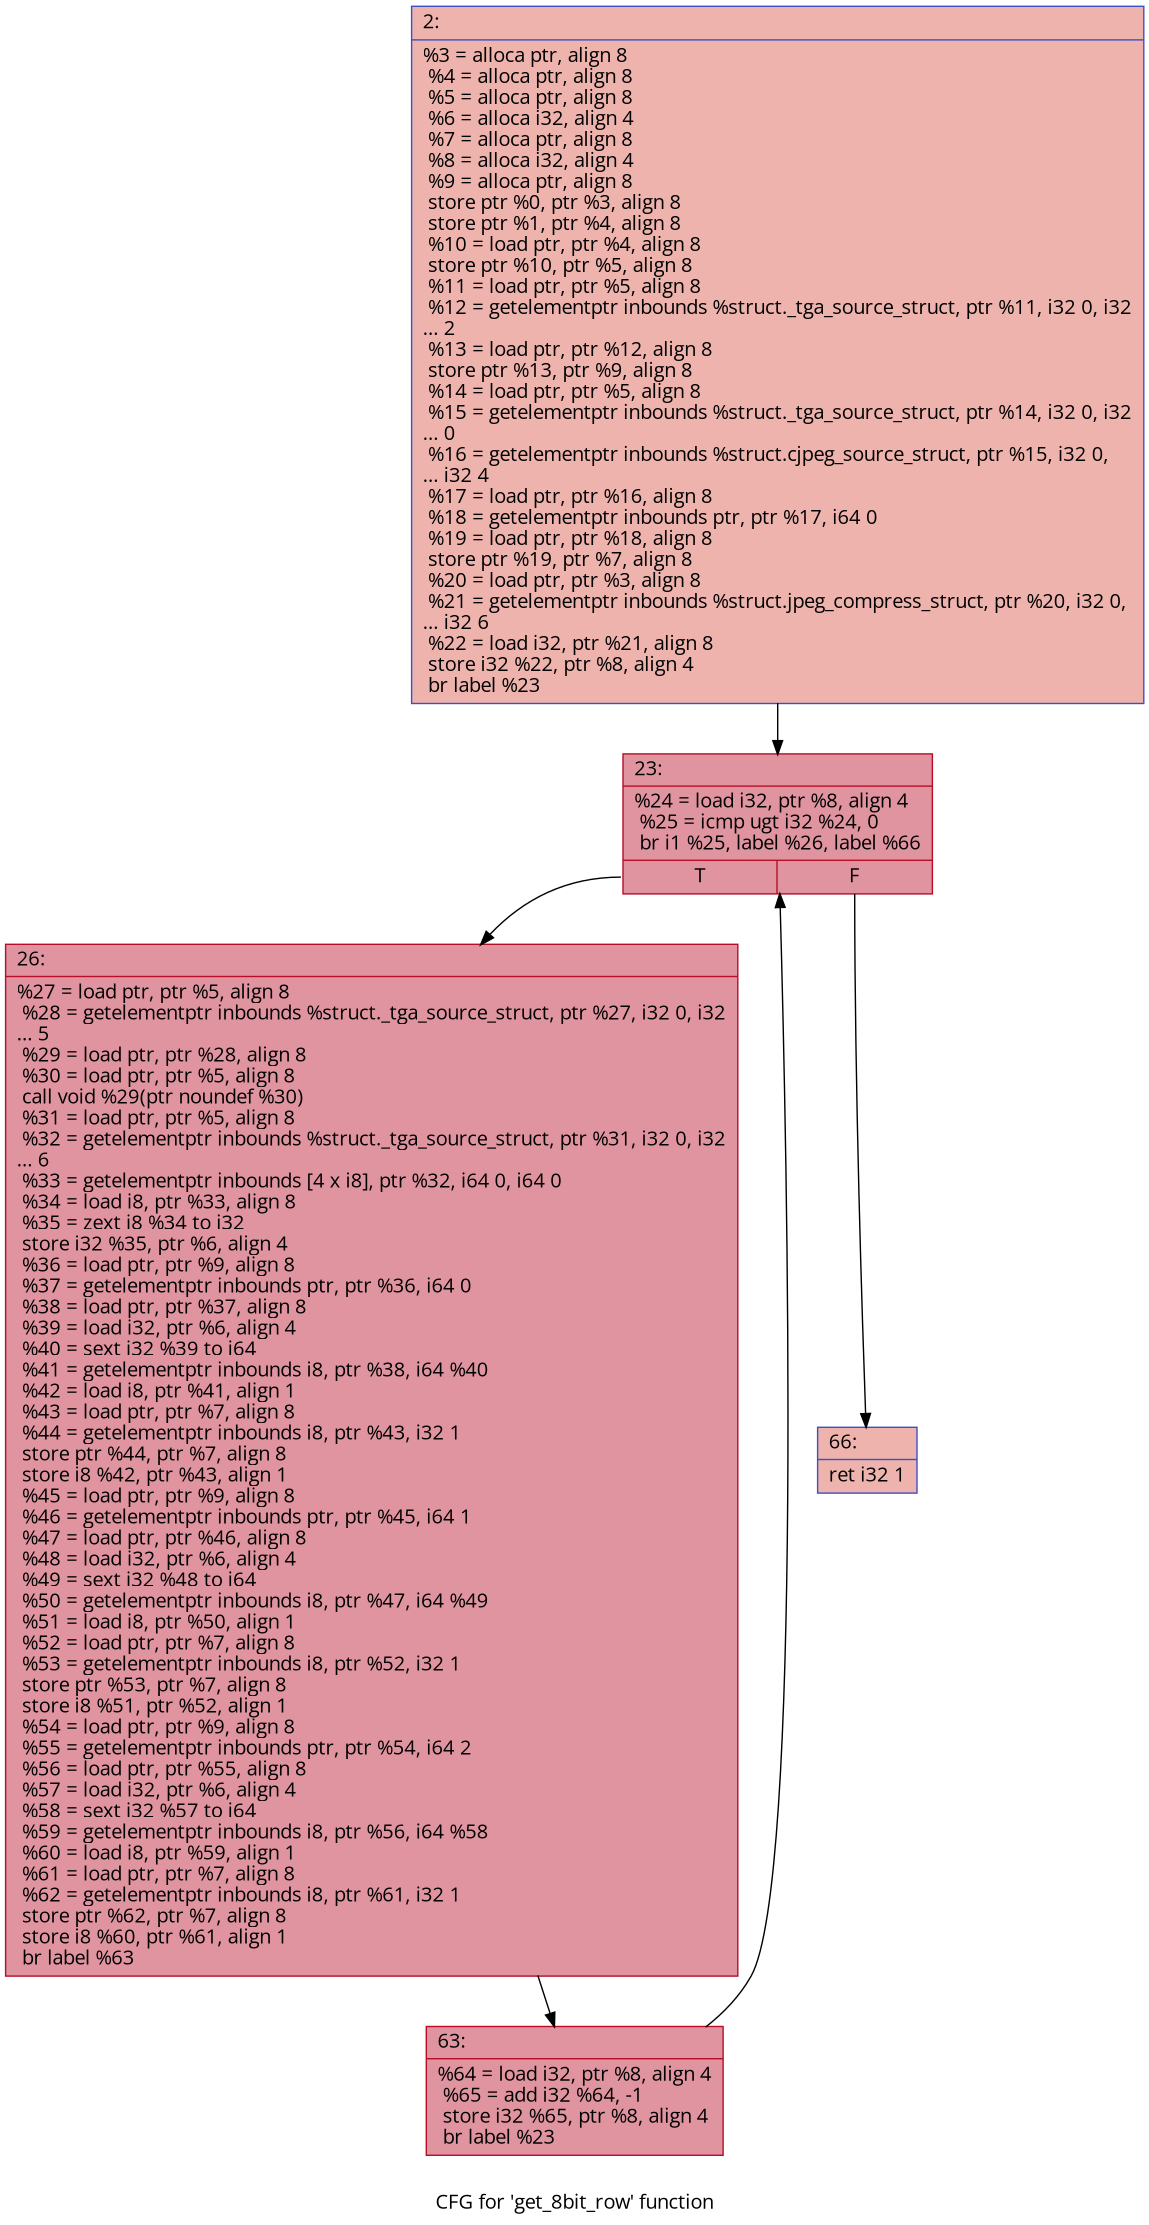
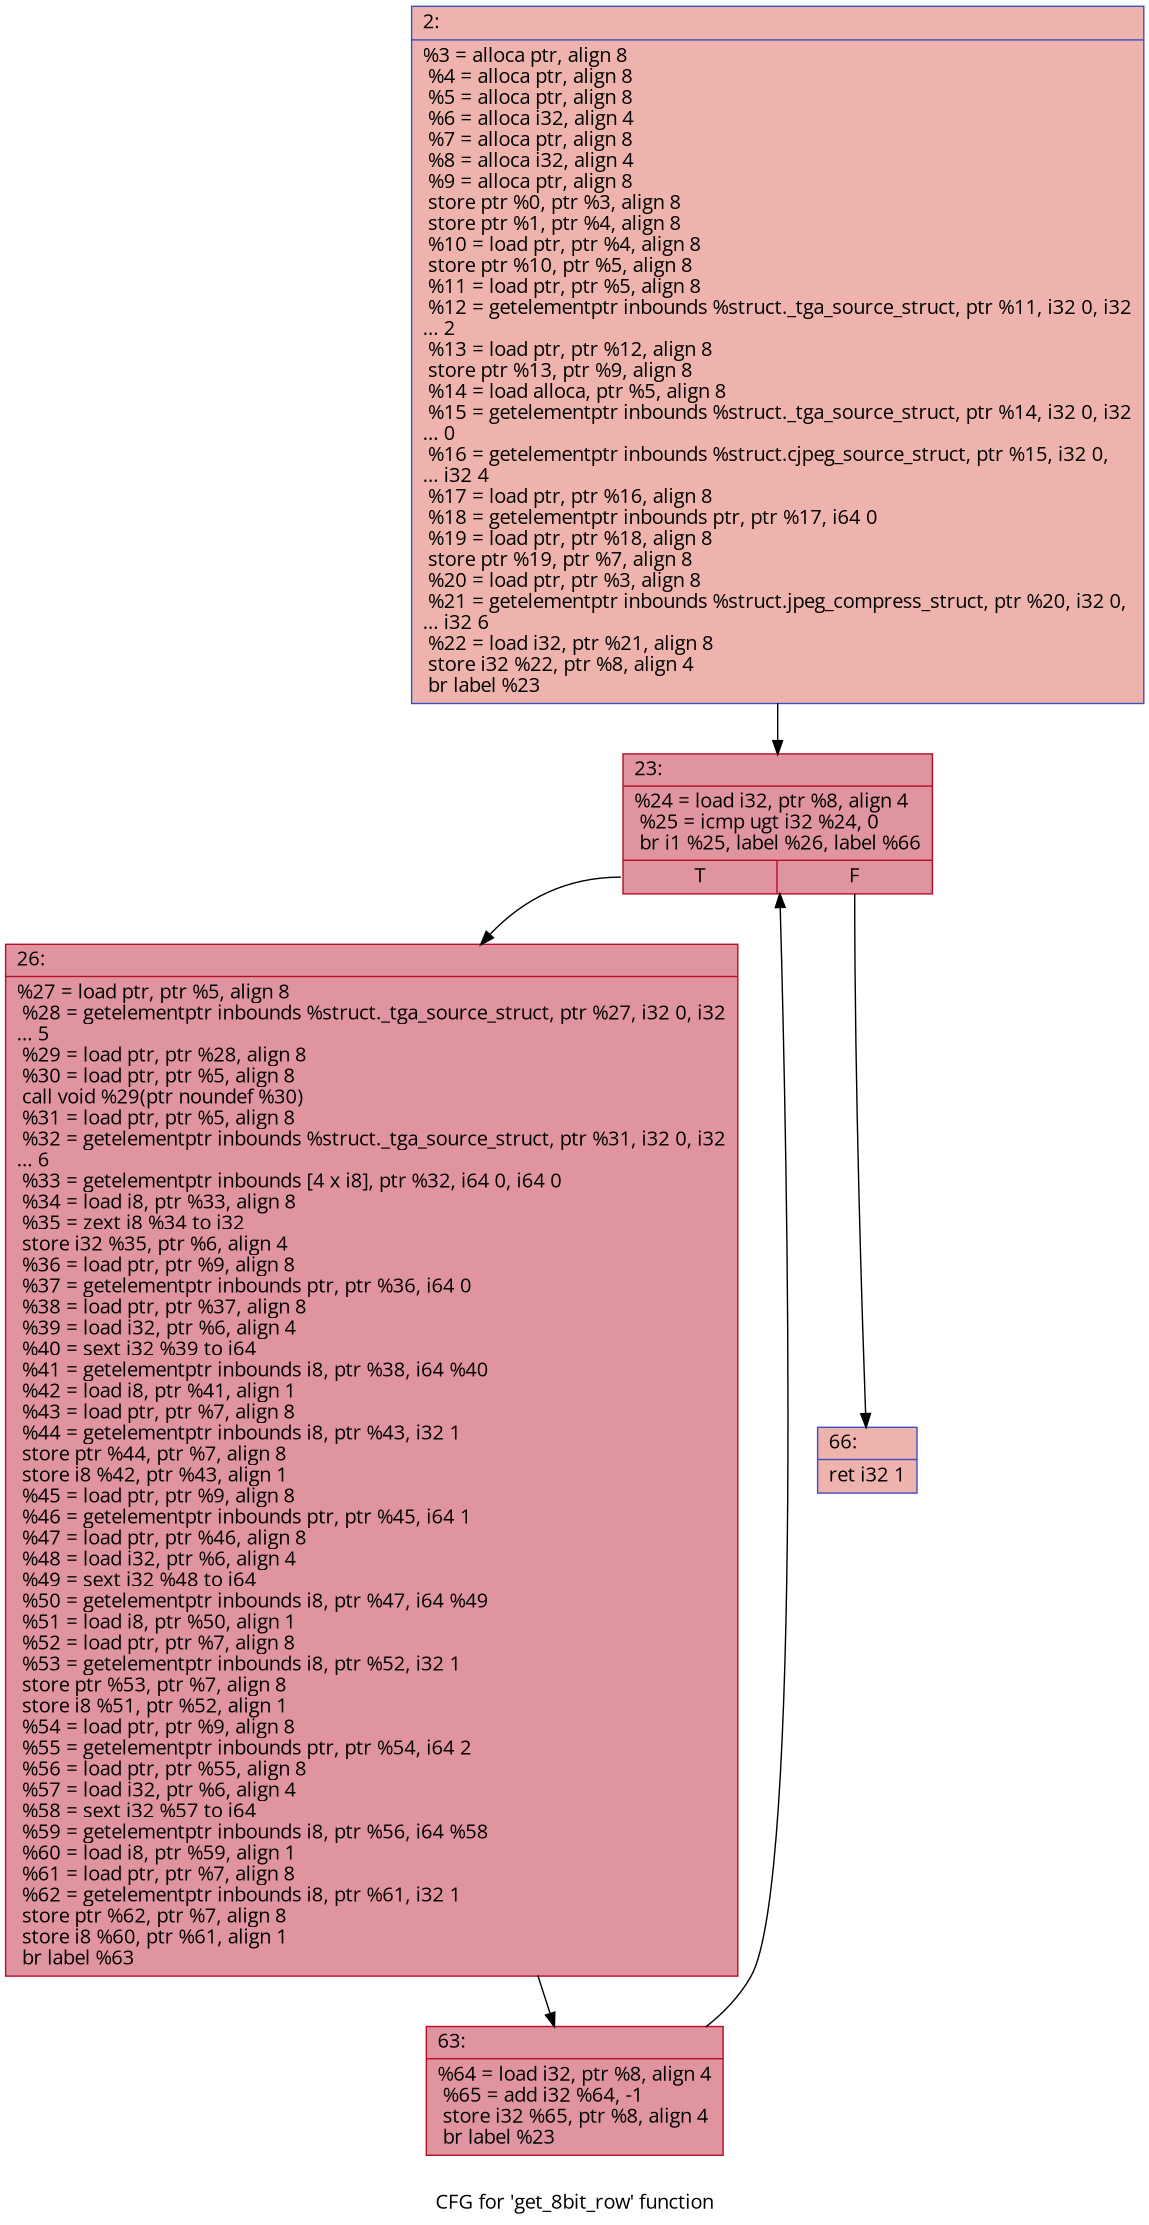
  digraph {
    label="CFG for 'get_8bit_row' function"
    fontname="Open Sans"
    node [color="#b70d28ff" fillcolor="#b70d2870" fontname="Open Sans" shape=record style=filled]
    edge [fontname="Open Sans"]
-   n1 [color="#3d50c3ff" fillcolor="#d6524470" label="{2:\l|  %3 = alloca ptr, align 8\l  %4 = alloca ptr, align 8\l  %5 = alloca ptr, align 8\l  %6 = alloca i32, align 4\l  %7 = alloca ptr, align 8\l  %8 = alloca i32, align 4\l  %9 = alloca ptr, align 8\l  store ptr %0, ptr %3, align 8\l  store ptr %1, ptr %4, align 8\l  %10 = load ptr, ptr %4, align 8\l  store ptr %10, ptr %5, align 8\l  %11 = load ptr, ptr %5, align 8\l  %12 = getelementptr inbounds %struct._tga_source_struct, ptr %11, i32 0, i32\l... 2\l  %13 = load ptr, ptr %12, align 8\l  store ptr %13, ptr %9, align 8\l  %14 = load ptr, ptr %5, align 8\l  %15 = getelementptr inbounds %struct._tga_source_struct, ptr %14, i32 0, i32\l... 0\l  %16 = getelementptr inbounds %struct.cjpeg_source_struct, ptr %15, i32 0,\l... i32 4\l  %17 = load ptr, ptr %16, align 8\l  %18 = getelementptr inbounds ptr, ptr %17, i64 0\l  %19 = load ptr, ptr %18, align 8\l  store ptr %19, ptr %7, align 8\l  %20 = load ptr, ptr %3, align 8\l  %21 = getelementptr inbounds %struct.jpeg_compress_struct, ptr %20, i32 0,\l... i32 6\l  %22 = load i32, ptr %21, align 8\l  store i32 %22, ptr %8, align 4\l  br label %23\l}"]
+   n1 [color="#3d50c3ff" fillcolor="#d6524470" label="{2:\l|  %3 = alloca ptr, align 8\l  %4 = alloca ptr, align 8\l  %5 = alloca ptr, align 8\l  %6 = alloca i32, align 4\l  %7 = alloca ptr, align 8\l  %8 = alloca i32, align 4\l  %9 = alloca ptr, align 8\l  store ptr %0, ptr %3, align 8\l  store ptr %1, ptr %4, align 8\l  %10 = load ptr, ptr %4, align 8\l  store ptr %10, ptr %5, align 8\l  %11 = load ptr, ptr %5, align 8\l  %12 = getelementptr inbounds %struct._tga_source_struct, ptr %11, i32 0, i32\l... 2\l  %13 = load ptr, ptr %12, align 8\l  store ptr %13, ptr %9, align 8\l  %14 = load alloca, ptr %5, align 8\l  %15 = getelementptr inbounds %struct._tga_source_struct, ptr %14, i32 0, i32\l... 0\l  %16 = getelementptr inbounds %struct.cjpeg_source_struct, ptr %15, i32 0,\l... i32 4\l  %17 = load ptr, ptr %16, align 8\l  %18 = getelementptr inbounds ptr, ptr %17, i64 0\l  %19 = load ptr, ptr %18, align 8\l  store ptr %19, ptr %7, align 8\l  %20 = load ptr, ptr %3, align 8\l  %21 = getelementptr inbounds %struct.jpeg_compress_struct, ptr %20, i32 0,\l... i32 6\l  %22 = load i32, ptr %21, align 8\l  store i32 %22, ptr %8, align 4\l  br label %23\l}"]
    n2 [label="{23:\l|  %24 = load i32, ptr %8, align 4\l  %25 = icmp ugt i32 %24, 0\l  br i1 %25, label %26, label %66\l|{<s0>T|<s1>F}}"]
    n3 [label="{26:\l|  %27 = load ptr, ptr %5, align 8\l  %28 = getelementptr inbounds %struct._tga_source_struct, ptr %27, i32 0, i32\l... 5\l  %29 = load ptr, ptr %28, align 8\l  %30 = load ptr, ptr %5, align 8\l  call void %29(ptr noundef %30)\l  %31 = load ptr, ptr %5, align 8\l  %32 = getelementptr inbounds %struct._tga_source_struct, ptr %31, i32 0, i32\l... 6\l  %33 = getelementptr inbounds [4 x i8], ptr %32, i64 0, i64 0\l  %34 = load i8, ptr %33, align 8\l  %35 = zext i8 %34 to i32\l  store i32 %35, ptr %6, align 4\l  %36 = load ptr, ptr %9, align 8\l  %37 = getelementptr inbounds ptr, ptr %36, i64 0\l  %38 = load ptr, ptr %37, align 8\l  %39 = load i32, ptr %6, align 4\l  %40 = sext i32 %39 to i64\l  %41 = getelementptr inbounds i8, ptr %38, i64 %40\l  %42 = load i8, ptr %41, align 1\l  %43 = load ptr, ptr %7, align 8\l  %44 = getelementptr inbounds i8, ptr %43, i32 1\l  store ptr %44, ptr %7, align 8\l  store i8 %42, ptr %43, align 1\l  %45 = load ptr, ptr %9, align 8\l  %46 = getelementptr inbounds ptr, ptr %45, i64 1\l  %47 = load ptr, ptr %46, align 8\l  %48 = load i32, ptr %6, align 4\l  %49 = sext i32 %48 to i64\l  %50 = getelementptr inbounds i8, ptr %47, i64 %49\l  %51 = load i8, ptr %50, align 1\l  %52 = load ptr, ptr %7, align 8\l  %53 = getelementptr inbounds i8, ptr %52, i32 1\l  store ptr %53, ptr %7, align 8\l  store i8 %51, ptr %52, align 1\l  %54 = load ptr, ptr %9, align 8\l  %55 = getelementptr inbounds ptr, ptr %54, i64 2\l  %56 = load ptr, ptr %55, align 8\l  %57 = load i32, ptr %6, align 4\l  %58 = sext i32 %57 to i64\l  %59 = getelementptr inbounds i8, ptr %56, i64 %58\l  %60 = load i8, ptr %59, align 1\l  %61 = load ptr, ptr %7, align 8\l  %62 = getelementptr inbounds i8, ptr %61, i32 1\l  store ptr %62, ptr %7, align 8\l  store i8 %60, ptr %61, align 1\l  br label %63\l}"]
    n4 [color="#3d50c3ff" fillcolor="#d6524470" label="{66:\l|  ret i32 1\l}"]
    n5 [label="{63:\l|  %64 = load i32, ptr %8, align 4\l  %65 = add i32 %64, -1\l  store i32 %65, ptr %8, align 4\l  br label %23\l}"]
    n1 -> n2
    n2 -> n3 [tailport=s0]
    n2 -> n4 [tailport=s1]
    n3 -> n5
    n5 -> n2
  }
